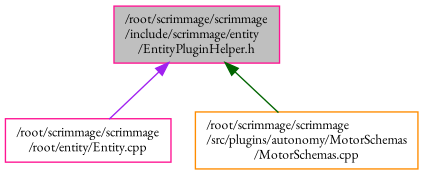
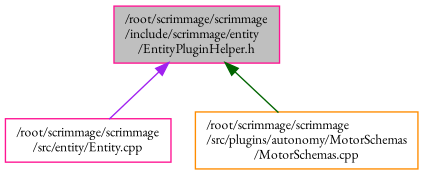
  digraph {
    fontname="EB Garamond"
    node [color=deeppink fillcolor=white fontname="EB Garamond" fontsize=10 shape=record style=filled]
    edge [dir=back fontname="EB Garamond" fontsize=10 labelfontname=Helvetica labelfontsize=10 style=solid]
    n1 [fillcolor=grey75 fontcolor=black height=0.2 label="/root/scrimmage/scrimmage\l/include/scrimmage/entity\l/EntityPluginHelper.h" width=0.4]
-   n2 [height=0.2 label="/root/scrimmage/scrimmage\l/root/entity/Entity.cpp" width=0.4]
+   n2 [height=0.2 label="/root/scrimmage/scrimmage\l/src/entity/Entity.cpp" width=0.4]
    n3 [color=darkorange height=0.2 label="/root/scrimmage/scrimmage\l/src/plugins/autonomy/MotorSchemas\l/MotorSchemas.cpp" width=0.4]
    n1 -> n2 [color=purple]
    n1 -> n3 [color=darkgreen]
  }
